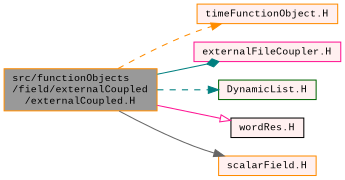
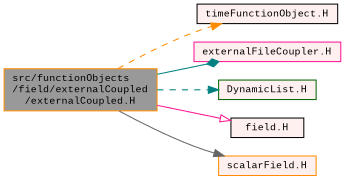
  digraph {
    fontname="Liberation Mono"
    rankdir=LR
    node [color=darkorange fillcolor="#FFF0F0" fontname="Liberation Mono" fontsize=10 shape=box style=filled]
    edge [arrowhead=normal color=teal fontname="Liberation Mono" fontsize=10 labelfontname=Helvetica labelfontsize=10 style=solid]
    n1 [fillcolor=grey60 fontcolor=black height=0.2 label="src/functionObjects\l/field/externalCoupled\l/externalCoupled.H" width=0.4]
-   n2 [height=0.2 label="timeFunctionObject.H" width=0.4]
+   n2 [color=black height=0.2 label="timeFunctionObject.H" width=0.4]
    n3 [color=deeppink height=0.2 label="externalFileCoupler.H" width=0.4]
    n4 [color=darkgreen height=0.2 label="DynamicList.H" width=0.4]
-   n5 [color=black height=0.2 label="wordRes.H" width=0.4]
+   n5 [color=black height=0.2 label="field.H" width=0.4]
    n6 [height=0.2 label="scalarField.H" width=0.4]
    n1 -> n2 [color=darkorange style=dashed]
    n1 -> n3 [arrowhead=diamond]
    n1 -> n4 [style=dashed]
    n1 -> n5 [arrowhead=onormal color=deeppink]
    n1 -> n6 [color=gray40]
  }
